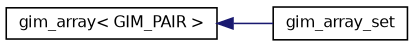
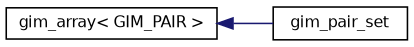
  digraph {
    rankdir=LR
    node [color=black fillcolor=white fontname=Helvetica fontsize=10 shape=record style=filled]
    n1 [height=0.2 label="gim_array\< GIM_PAIR \>" width=0.4]
-   n2 [height=0.2 label=gim_array_set width=0.4]
+   n2 [height=0.2 label=gim_pair_set width=0.4]
    n1 -> n2 [color=midnightblue dir=back fontname=Helvetica fontsize=10 labelfontname=Helvetica labelfontsize=10 style=solid]
  }
